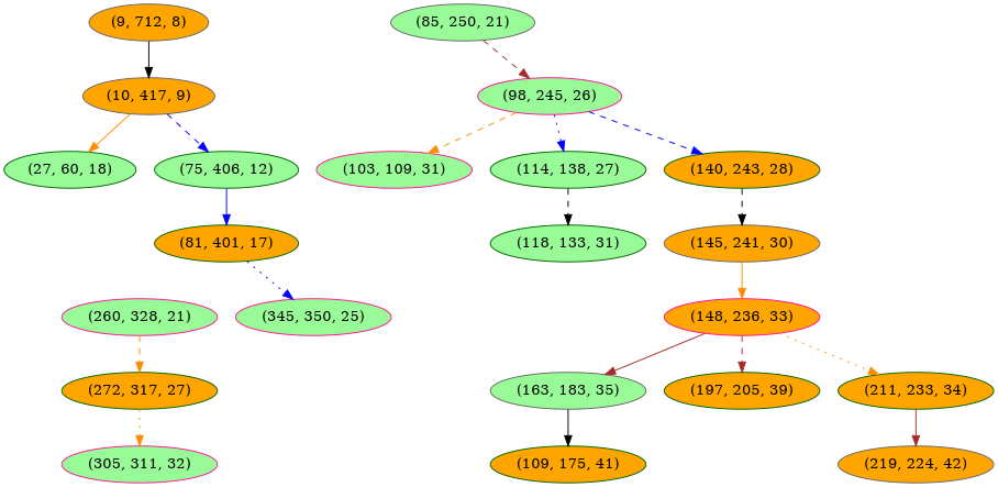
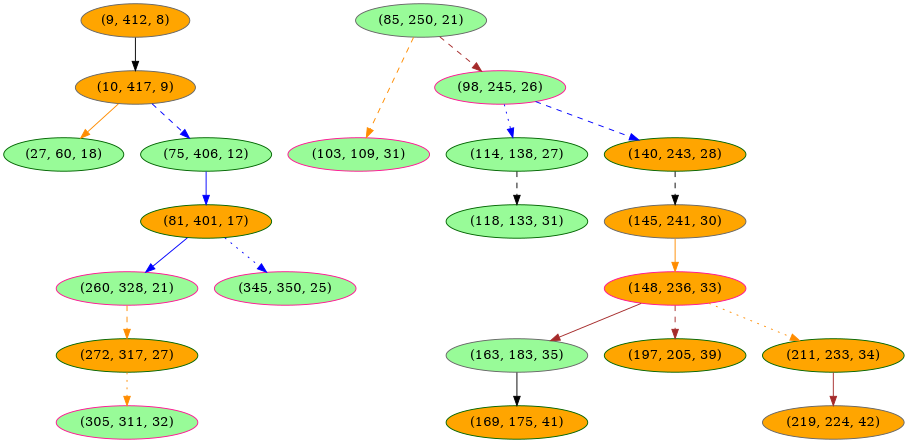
  digraph {
    node [color=darkgreen fillcolor=orange style=filled]
    edge [color=darkorange style=solid]
-   "(9, 412, 8)" [color=gray40 label="(9, 712, 8)"]
+   "(9, 412, 8)" [color=gray40]
    n2 [color=gray40 label="(10, 417, 9)"]
    "(27, 60, 18)" [fillcolor=palegreen]
    "(75, 406, 12)" [fillcolor=palegreen]
    "(81, 401, 17)"
    "(260, 328, 21)" [color=deeppink fillcolor=palegreen]
    "(345, 350, 25)" [color=deeppink fillcolor=palegreen]
    "(85, 250, 21)" [color=gray40 fillcolor=palegreen]
    "(98, 245, 26)" [color=deeppink fillcolor=palegreen]
    "(272, 317, 27)"
    "(103, 109, 31)" [color=deeppink fillcolor=palegreen]
    "(114, 138, 27)" [fillcolor=palegreen]
    "(140, 243, 28)"
    "(118, 133, 31)" [fillcolor=palegreen]
    "(145, 241, 30)" [color=gray40]
    "(148, 236, 33)" [color=deeppink]
    "(163, 183, 35)" [color=gray40 fillcolor=palegreen]
    "(197, 205, 39)"
    "(211, 233, 34)"
-   "(169, 175, 41)" [label="(109, 175, 41)"]
+   "(169, 175, 41)"
    "(219, 224, 42)" [color=gray40]
    "(305, 311, 32)" [color=deeppink fillcolor=palegreen]
    "(9, 412, 8)" -> n2 [color=black]
    n2 -> "(27, 60, 18)"
    n2 -> "(75, 406, 12)" [color=blue style=dashed]
    "(75, 406, 12)" -> "(81, 401, 17)" [color=blue]
+   "(81, 401, 17)" -> "(260, 328, 21)" [color=blue]
    "(81, 401, 17)" -> "(345, 350, 25)" [color=blue style=dotted]
    "(260, 328, 21)" -> "(272, 317, 27)" [style=dashed]
    "(85, 250, 21)" -> "(98, 245, 26)" [color=brown style=dashed]
-   "(98, 245, 26)" -> "(103, 109, 31)" [style=dashed]
+   "(85, 250, 21)" -> "(103, 109, 31)" [style=dashed]
    "(98, 245, 26)" -> "(114, 138, 27)" [color=blue style=dotted]
    "(98, 245, 26)" -> "(140, 243, 28)" [color=blue style=dashed]
    "(272, 317, 27)" -> "(305, 311, 32)" [style=dotted]
    "(114, 138, 27)" -> "(118, 133, 31)" [color=black style=dashed]
    "(140, 243, 28)" -> "(145, 241, 30)" [color=black style=dashed]
    "(145, 241, 30)" -> "(148, 236, 33)"
    "(148, 236, 33)" -> "(163, 183, 35)" [color=brown]
    "(148, 236, 33)" -> "(197, 205, 39)" [color=brown style=dashed]
    "(148, 236, 33)" -> "(211, 233, 34)" [style=dotted]
    "(163, 183, 35)" -> "(169, 175, 41)" [color=black]
    "(211, 233, 34)" -> "(219, 224, 42)" [color=brown]
  }
